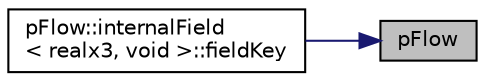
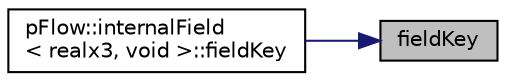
  digraph {
    rankdir=RL
    node [color=black fontname=Helvetica fontsize=10 shape=record style=filled]
-   n1 [fillcolor=grey75 fontcolor=black height=0.2 label=pFlow width=0.4]
+   n1 [fillcolor=grey75 fontcolor=black height=0.2 label=fieldKey width=0.4]
    n2 [fillcolor=white height=0.2 label="pFlow::internalField\l\< realx3, void \>::fieldKey" width=0.4]
    n1 -> n2 [color=midnightblue dir=back fontname=Helvetica fontsize=10 labelfontname=Helvetica labelfontsize=10 style=solid]
  }
